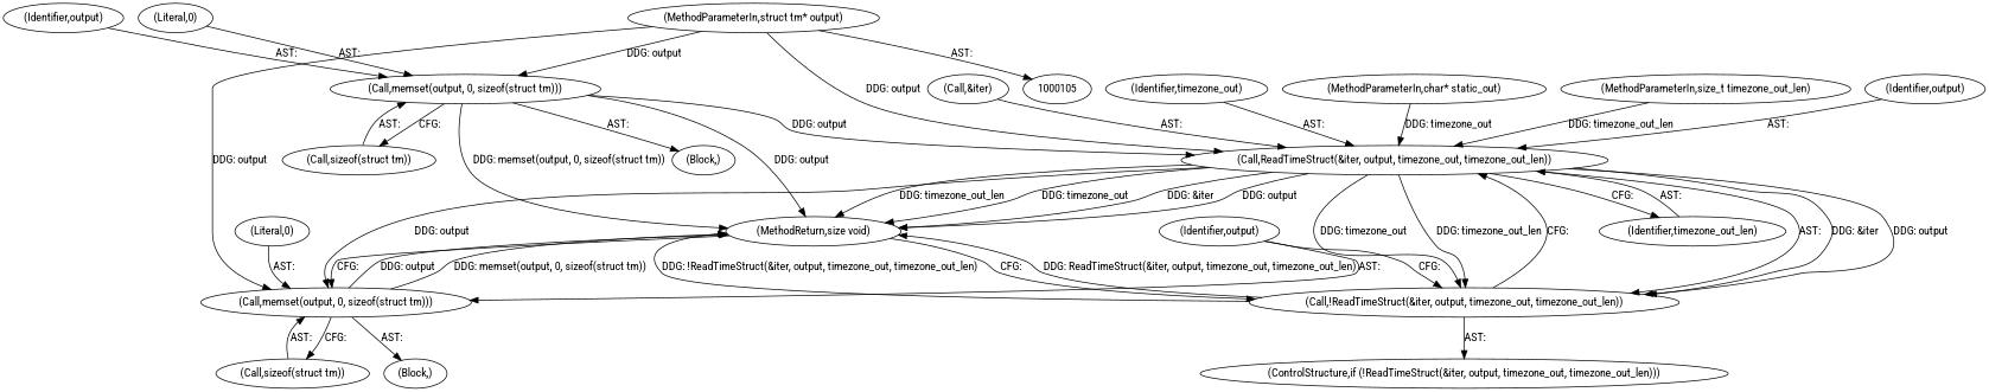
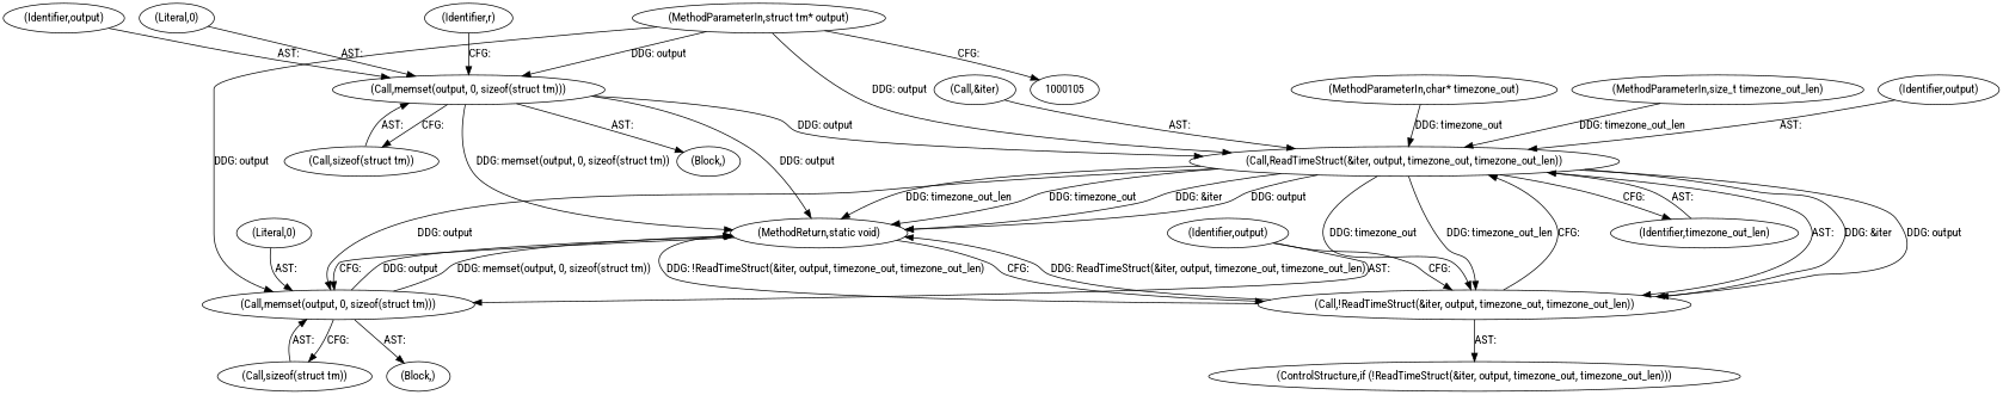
  digraph {
    fontname="Roboto Condensed"
    node [fontname="Roboto Condensed"]
    edge [fontname="Roboto Condensed"]
    n1 [label="(Call,memset(output, 0, sizeof(struct tm)))"]
    n2 [label="(Call,ReadTimeStruct(&iter, output, timezone_out, timezone_out_len))"]
    n3 [label="(Block,)"]
    n4 [label="(Call,sizeof(struct tm))"]
-   n5 [label="(MethodReturn,size void)"]
+   n5 [label="(MethodReturn,static void)"]
    n6 [label="(Call,memset(output, 0, sizeof(struct tm)))"]
    n7 [label="(Call,!ReadTimeStruct(&iter, output, timezone_out, timezone_out_len))"]
    n8 [label="(Identifier,timezone_out_len)"]
    n9 [label="(MethodParameterIn,struct tm* output)"]
    n10 [label=1000105]
    n11 [label="(Block,)"]
    n12 [label="(Call,sizeof(struct tm))"]
    n13 [label="(ControlStructure,if (!ReadTimeStruct(&iter, output, timezone_out, timezone_out_len)))"]
    n14 [label="(Identifier,output)"]
    n15 [label="(Literal,0)"]
    n16 [label="(Literal,0)"]
-   n17 [label="(MethodParameterIn,char* static_out)"]
+   n17 [label="(MethodParameterIn,char* timezone_out)"]
+   n18 [label="(Identifier,r)"]
    n19 [label="(MethodParameterIn,size_t timezone_out_len)"]
    n20 [label="(Identifier,output)"]
    n21 [label="(Call,&iter)"]
    n22 [label="(Identifier,output)"]
-   n23 [label="(Identifier,timezone_out)"]
    n1 -> n2 [label="DDG: output"]
    n1 -> n3 [label="AST: "]
    n1 -> n4 [label="CFG: "]
    n1 -> n5 [label="DDG: memset(output, 0, sizeof(struct tm))"]
    n1 -> n5 [label="DDG: output"]
    n2 -> n5 [label="DDG: timezone_out_len"]
    n2 -> n5 [label="DDG: timezone_out"]
    n2 -> n5 [label="DDG: &iter"]
    n2 -> n5 [label="DDG: output"]
    n2 -> n6 [label="DDG: output"]
    n2 -> n7 [label="AST: "]
    n2 -> n7 [label="DDG: &iter"]
    n2 -> n7 [label="DDG: output"]
    n2 -> n7 [label="DDG: timezone_out"]
    n2 -> n7 [label="DDG: timezone_out_len"]
    n2 -> n8 [label="CFG: "]
    n4 -> n1 [label="AST: "]
    n5 -> n6 [label="CFG: "]
    n5 -> n7 [label="CFG: "]
    n6 -> n5 [label="DDG: output"]
    n6 -> n5 [label="DDG: memset(output, 0, sizeof(struct tm))"]
    n6 -> n11 [label="AST: "]
    n6 -> n12 [label="CFG: "]
    n7 -> n2 [label="CFG: "]
    n7 -> n5 [label="DDG: ReadTimeStruct(&iter, output, timezone_out, timezone_out_len)"]
    n7 -> n5 [label="DDG: !ReadTimeStruct(&iter, output, timezone_out, timezone_out_len)"]
    n7 -> n13 [label="AST: "]
    n8 -> n2 [label="AST: "]
    n9 -> n1 [label="DDG: output"]
    n9 -> n2 [label="DDG: output"]
    n9 -> n6 [label="DDG: output"]
-   n9 -> n10 [label="AST: "]
+   n9 -> n10 [label="CFG: "]
    n12 -> n6 [label="AST: "]
    n14 -> n1 [label="AST: "]
    n15 -> n1 [label="AST: "]
    n16 -> n6 [label="AST: "]
    n17 -> n2 [label="DDG: timezone_out"]
+   n18 -> n1 [label="CFG: "]
    n19 -> n2 [label="DDG: timezone_out_len"]
    n20 -> n2 [label="AST: "]
    n21 -> n2 [label="AST: "]
    n22 -> n6 [label="AST: "]
    n22 -> n7 [label="CFG: "]
-   n23 -> n2 [label="AST: "]
  }
